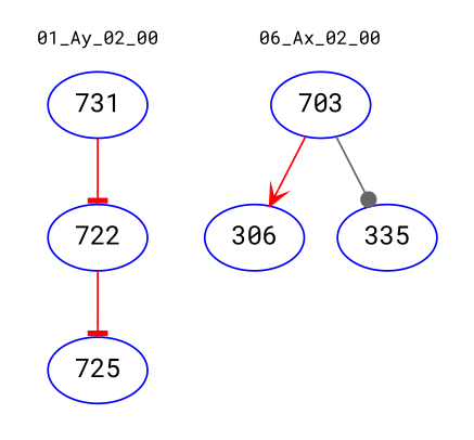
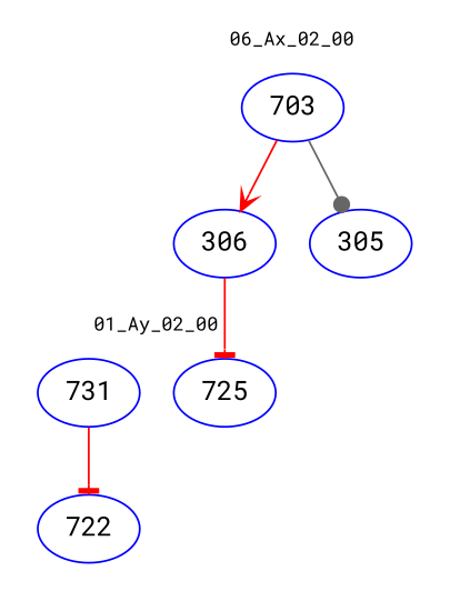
  digraph {
    fontname="Roboto Mono"
    node [color=blue fontname="Roboto Mono"]
    edge [arrowhead=tee color=red fontname="Roboto Mono"]
    n1 [label=722]
    n2 [label=725]
    n3 [label=731]
    n4 [label=703]
    n5 [label=306]
-   n6 [label=335]
+   n6 [label=305]
    subgraph cluster_1 {
      color=white
      fontsize=10
      label="01_Ay_02_00"
      n1
      n2
      n3
    }
    subgraph cluster_2 {
      color=white
      fontsize=10
      label="06_Ax_02_00"
      n4
      n5
      n6
    }
-   n1 -> n2
+   n5 -> n2
    n3 -> n1
    n4 -> n5 [arrowhead=vee]
    n4 -> n6 [arrowhead=dot color=gray40]
  }
